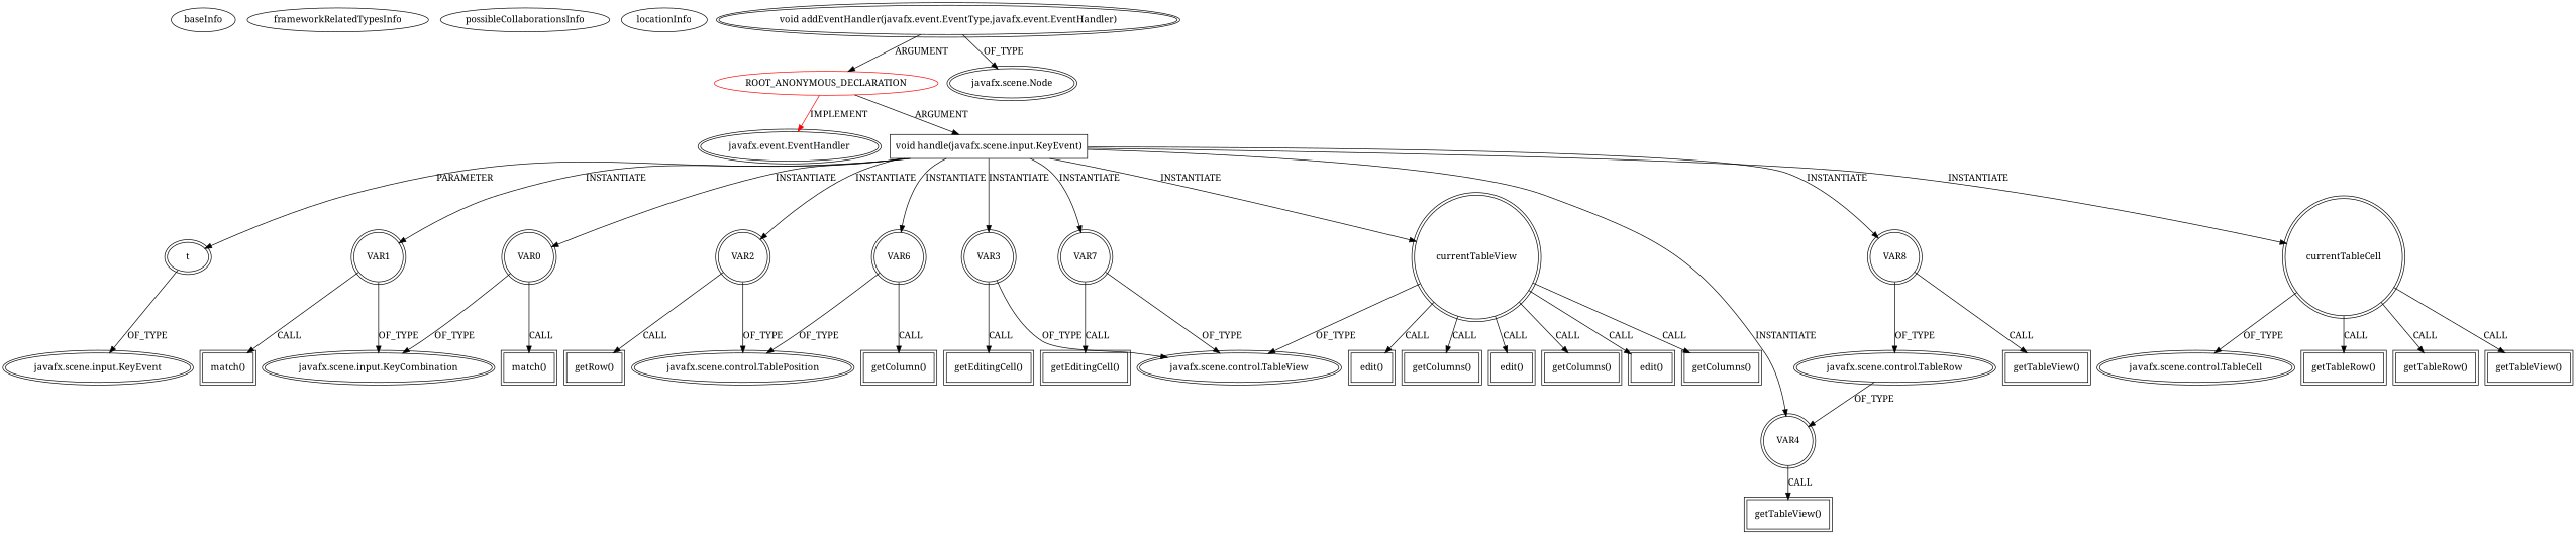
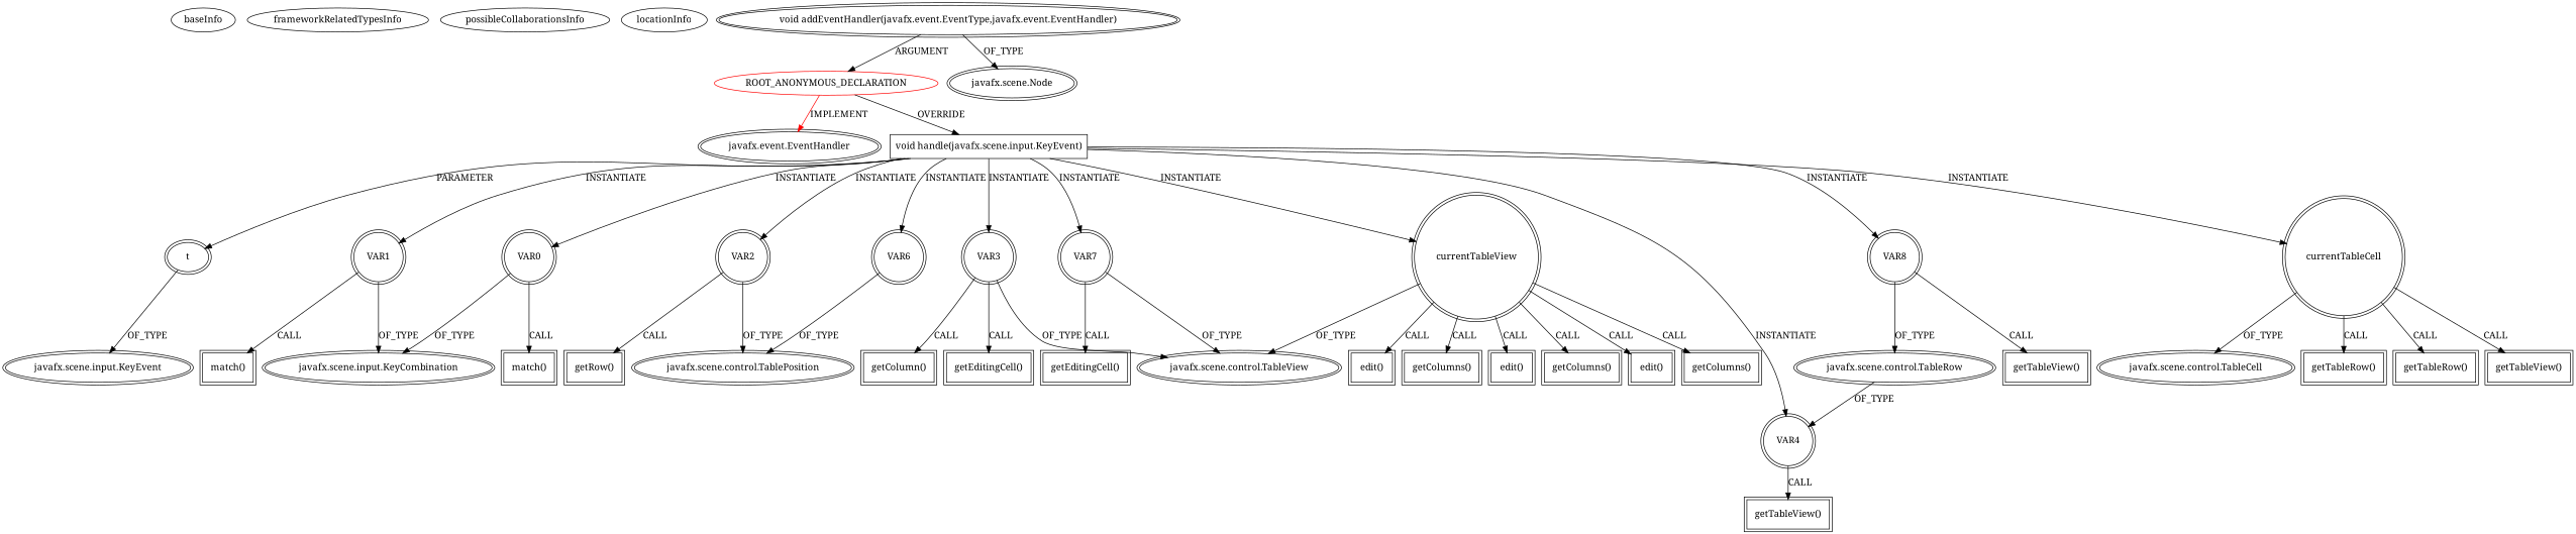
  digraph {
    fontname="Noto Serif"
    node [fontname="Noto Serif" isFrameworkType=true vertexType=INSIDE_CALL peripheries=2 shape=box]
    edge [fontname="Noto Serif"]
    baseInfo [category=extension_graph graphId=4377 isAnonymous=true possibleRelation=false isFrameworkType="" vertexType="" peripheries="" shape=""]
    frameworkRelatedTypesInfo [0="javafx.event.EventHandler" isFrameworkType="" vertexType="" peripheries="" shape=""]
    possibleCollaborationsInfo [isFrameworkType="" vertexType="" peripheries="" shape=""]
    locationInfo [contextSignature="void createTextField()" filePath="/svadlamudi-GaussJordanElimination/GaussJordanElimination-master/src/gauss/jordan/elimination/EditingTableCell.java" graphId=4377 projectName="svadlamudi-GaussJordanElimination" isFrameworkType="" vertexType="" peripheries="" shape=""]
    n5 [color=red isFrameworkType=false label=ROOT_ANONYMOUS_DECLARATION vertexType=ROOT_ANONYMOUS_DECLARATION peripheries="" shape=""]
    n6 [label="javafx.event.EventHandler" vertexType=FRAMEWORK_INTERFACE_TYPE shape=""]
    n7 [isFrameworkType=false label="void handle(javafx.scene.input.KeyEvent)" vertexType=OVERRIDING_METHOD_DECLARATION peripheries=""]
    n8 [label=t vertexType=PARAMETER_DECLARATION shape=""]
    n9 [label=VAR0 shape=circle vertexType=VARIABLE_EXPRESION]
    n10 [label=VAR1 shape=circle vertexType=VARIABLE_EXPRESION]
    n11 [label=VAR2 shape=circle vertexType=VARIABLE_EXPRESION]
    n12 [label=VAR3 shape=circle vertexType=VARIABLE_EXPRESION]
    n13 [label=VAR4 shape=circle vertexType=VARIABLE_EXPRESION]
    n14 [label=currentTableCell shape=circle vertexType=VARIABLE_EXPRESION]
    n15 [label=VAR6 shape=circle vertexType=VARIABLE_EXPRESION]
    n16 [label=VAR7 shape=circle vertexType=VARIABLE_EXPRESION]
    n17 [label=VAR8 shape=circle vertexType=VARIABLE_EXPRESION]
    n18 [label=currentTableView shape=circle vertexType=VARIABLE_EXPRESION]
    n19 [label="void addEventHandler(javafx.event.EventType,javafx.event.EventHandler)" vertexType=OUTSIDE_CALL shape=""]
    n20 [label="javafx.scene.Node" vertexType=FRAMEWORK_CLASS_TYPE shape=""]
    n21 [label="javafx.scene.input.KeyEvent" vertexType=FRAMEWORK_CLASS_TYPE shape=""]
    n22 [label="javafx.scene.input.KeyCombination" vertexType=FRAMEWORK_CLASS_TYPE shape=""]
    n23 [label="match()"]
    n24 [label="match()"]
    n25 [label="javafx.scene.control.TablePosition" vertexType=FRAMEWORK_CLASS_TYPE shape=""]
    n26 [label="getRow()"]
    n27 [label="javafx.scene.control.TableView" vertexType=FRAMEWORK_CLASS_TYPE shape=""]
    n28 [label="getEditingCell()"]
    n29 [label="getTableView()"]
    n30 [label="javafx.scene.control.TableCell" vertexType=FRAMEWORK_CLASS_TYPE shape=""]
    n31 [label="getTableRow()"]
    n32 [label="getTableRow()"]
    n33 [label="getTableView()"]
    n34 [label="getColumn()"]
    n35 [label="getEditingCell()"]
    n36 [label="javafx.scene.control.TableRow" vertexType=FRAMEWORK_CLASS_TYPE shape=""]
    n37 [label="getTableView()"]
    n38 [label="edit()"]
    n39 [label="getColumns()"]
    n40 [label="edit()"]
    n41 [label="getColumns()"]
    n42 [label="edit()"]
    n43 [label="getColumns()"]
    n5 -> n6 [color=red label=IMPLEMENT]
-   n5 -> n7 [label=ARGUMENT]
+   n5 -> n7 [label=OVERRIDE]
    n7 -> n8 [label=PARAMETER]
    n7 -> n9 [label=INSTANTIATE]
    n7 -> n10 [label=INSTANTIATE]
    n7 -> n11 [label=INSTANTIATE]
    n7 -> n12 [label=INSTANTIATE]
    n7 -> n13 [label=INSTANTIATE]
    n7 -> n14 [label=INSTANTIATE]
    n7 -> n15 [label=INSTANTIATE]
    n7 -> n16 [label=INSTANTIATE]
    n7 -> n17 [label=INSTANTIATE]
    n7 -> n18 [label=INSTANTIATE]
    n8 -> n21 [label=OF_TYPE]
    n9 -> n22 [label=OF_TYPE]
    n9 -> n23 [label=CALL]
    n10 -> n22 [label=OF_TYPE]
    n10 -> n24 [label=CALL]
    n11 -> n25 [label=OF_TYPE]
    n11 -> n26 [label=CALL]
    n12 -> n27 [label=OF_TYPE]
    n12 -> n28 [label=CALL]
    n13 -> n29 [label=CALL]
    n14 -> n30 [label=OF_TYPE]
    n14 -> n31 [label=CALL]
    n14 -> n32 [label=CALL]
    n14 -> n33 [label=CALL]
    n15 -> n25 [label=OF_TYPE]
-   n15 -> n34 [label=CALL]
+   n12 -> n34 [label=CALL]
    n16 -> n27 [label=OF_TYPE]
    n16 -> n35 [label=CALL]
    n17 -> n36 [label=OF_TYPE]
    n17 -> n37 [label=CALL]
    n18 -> n27 [label=OF_TYPE]
    n18 -> n38 [label=CALL]
    n18 -> n39 [label=CALL]
    n18 -> n40 [label=CALL]
    n18 -> n41 [label=CALL]
    n18 -> n42 [label=CALL]
    n18 -> n43 [label=CALL]
    n19 -> n5 [label=ARGUMENT]
    n19 -> n20 [label=OF_TYPE]
    n36 -> n13 [label=OF_TYPE]
  }
